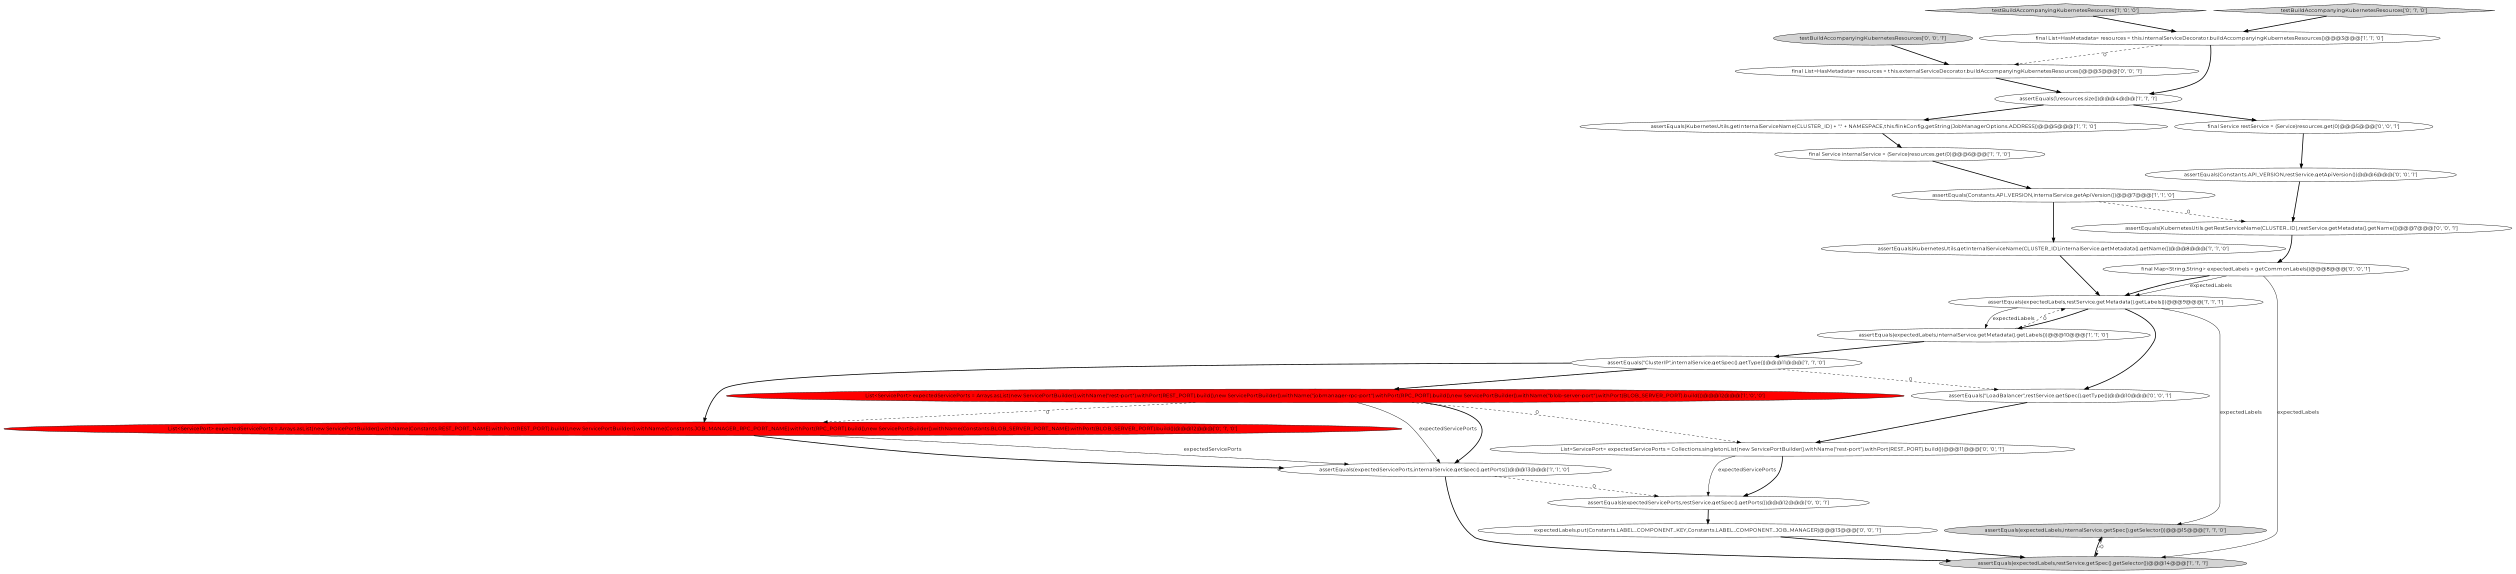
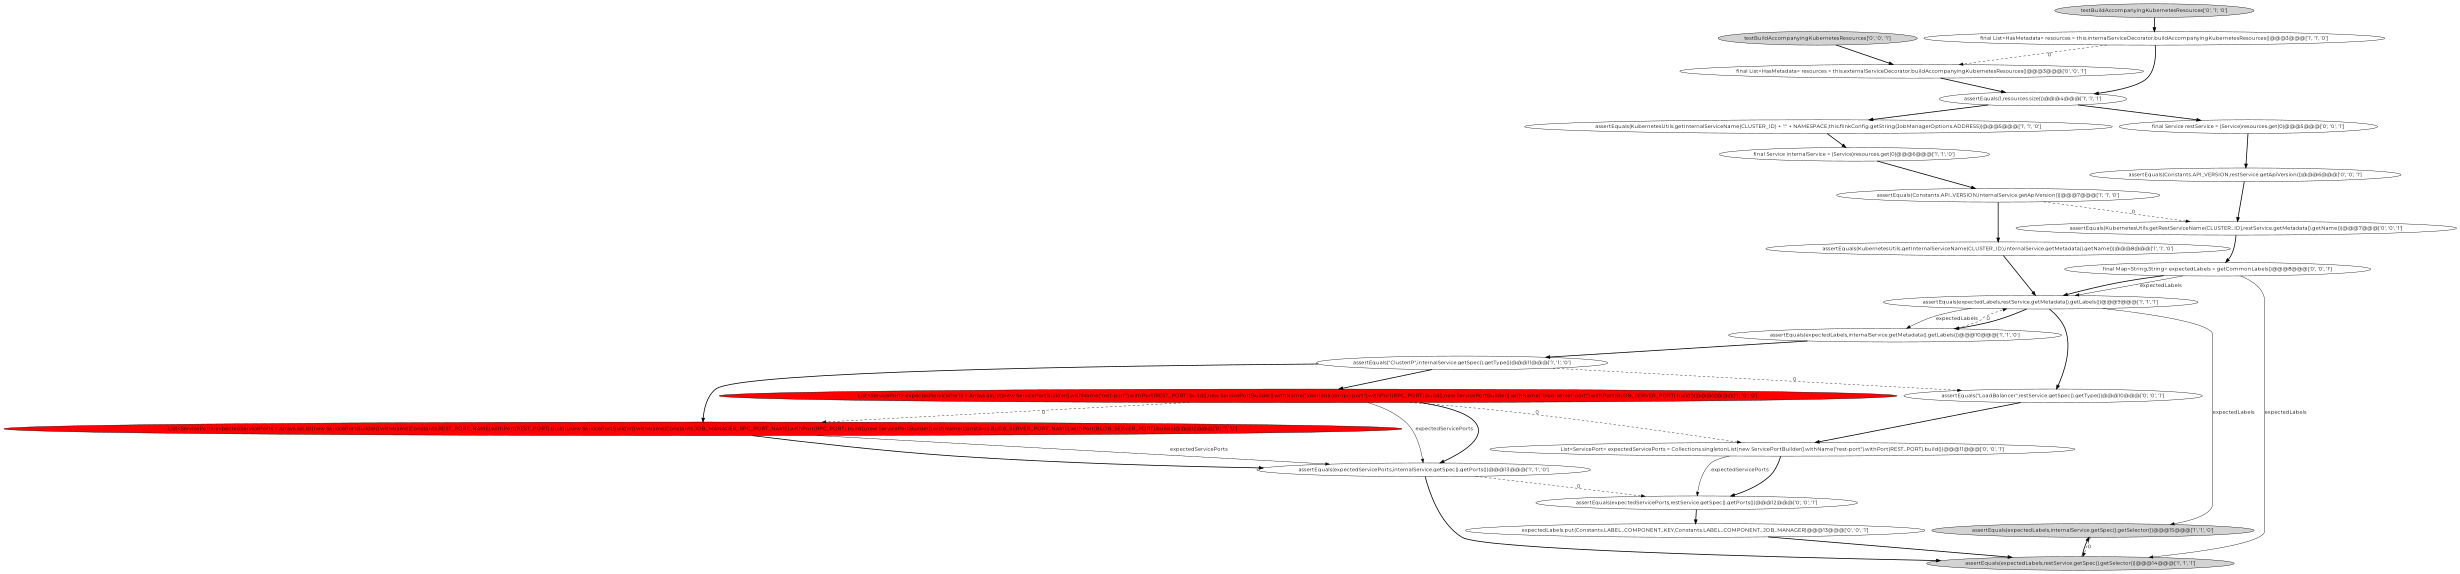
  digraph {
    fontname=Montserrat
    node [fillcolor=white fontname=Montserrat shape=ellipse style=filled]
    edge [fontname=Montserrat style=bold]
    n1 [label="assertEquals(KubernetesUtils.getInternalServiceName(CLUSTER_ID) + \".\" + NAMESPACE,this.flinkConfig.getString(JobManagerOptions.ADDRESS))@@@5@@@['1', '1', '0']"]
    n2 [label="final Service internalService = (Service)resources.get(0)@@@6@@@['1', '1', '0']"]
    n3 [label="assertEquals(Constants.API_VERSION,internalService.getApiVersion())@@@7@@@['1', '1', '0']"]
    n4 [label="List<ServicePort> expectedServicePorts = Collections.singletonList(new ServicePortBuilder().withName(\"rest-port\").withPort(REST_PORT).build())@@@11@@@['0', '0', '1']"]
    n5 [label="assertEquals(expectedServicePorts,restService.getSpec().getPorts())@@@12@@@['0', '0', '1']"]
    n6 [label="expectedLabels.put(Constants.LABEL_COMPONENT_KEY,Constants.LABEL_COMPONENT_JOB_MANAGER)@@@13@@@['0', '0', '1']"]
-   n7 [fillcolor=lightgray label="testBuildAccompanyingKubernetesResources['1', '0', '0']" shape=diamond]
    n8 [label="final List<HasMetadata> resources = this.internalServiceDecorator.buildAccompanyingKubernetesResources()@@@3@@@['1', '1', '0']"]
    n9 [label="final List<HasMetadata> resources = this.externalServiceDecorator.buildAccompanyingKubernetesResources()@@@3@@@['0', '0', '1']"]
    n10 [label="assertEquals(1,resources.size())@@@4@@@['1', '1', '1']"]
    n11 [label="final Map<String,String> expectedLabels = getCommonLabels()@@@8@@@['0', '0', '1']"]
    n12 [fillcolor=lightgray label="assertEquals(expectedLabels,restService.getSpec().getSelector())@@@14@@@['1', '1', '1']"]
    n13 [label="assertEquals(expectedLabels,restService.getMetadata().getLabels())@@@9@@@['1', '1', '1']"]
    n14 [fillcolor=lightgray label="assertEquals(expectedLabels,internalService.getSpec().getSelector())@@@15@@@['1', '1', '0']"]
    n15 [label="assertEquals(\"LoadBalancer\",restService.getSpec().getType())@@@10@@@['0', '0', '1']"]
    n16 [label="assertEquals(expectedLabels,internalService.getMetadata().getLabels())@@@10@@@['1', '1', '0']"]
    n17 [label="assertEquals(KubernetesUtils.getInternalServiceName(CLUSTER_ID),internalService.getMetadata().getName())@@@8@@@['1', '1', '0']"]
    n18 [label="assertEquals(KubernetesUtils.getRestServiceName(CLUSTER_ID),restService.getMetadata().getName())@@@7@@@['0', '0', '1']"]
    n19 [label="assertEquals(\"ClusterIP\",internalService.getSpec().getType())@@@11@@@['1', '1', '0']"]
    n20 [label="final Service restService = (Service)resources.get(0)@@@5@@@['0', '0', '1']"]
    n21 [label="assertEquals(Constants.API_VERSION,restService.getApiVersion())@@@6@@@['0', '0', '1']"]
    n22 [fillcolor=lightgray label="testBuildAccompanyingKubernetesResources['0', '0', '1']"]
    n23 [fillcolor=red label="List<ServicePort> expectedServicePorts = Arrays.asList(new ServicePortBuilder().withName(\"rest-port\").withPort(REST_PORT).build(),new ServicePortBuilder().withName(\"jobmanager-rpc-port\").withPort(RPC_PORT).build(),new ServicePortBuilder().withName(\"blob-server-port\").withPort(BLOB_SERVER_PORT).build())@@@12@@@['1', '0', '0']"]
    n24 [fillcolor=red label="List<ServicePort> expectedServicePorts = Arrays.asList(new ServicePortBuilder().withName(Constants.REST_PORT_NAME).withPort(REST_PORT).build(),new ServicePortBuilder().withName(Constants.JOB_MANAGER_RPC_PORT_NAME).withPort(RPC_PORT).build(),new ServicePortBuilder().withName(Constants.BLOB_SERVER_PORT_NAME).withPort(BLOB_SERVER_PORT).build())@@@12@@@['0', '1', '0']"]
    n25 [label="assertEquals(expectedServicePorts,internalService.getSpec().getPorts())@@@13@@@['1', '1', '0']"]
-   n26 [fillcolor=lightgray label="testBuildAccompanyingKubernetesResources['0', '1', '0']" shape=diamond]
+   n26 [fillcolor=lightgray label="testBuildAccompanyingKubernetesResources['0', '1', '0']"]
    n1 -> n2
    n2 -> n3
    n3 -> n17
    n3 -> n18 [label=0 style=dashed]
    n4 -> n5 [label=expectedServicePorts style=solid]
    n4 -> n5
    n5 -> n6
    n6 -> n12
-   n7 -> n8
    n8 -> n9 [label=0 style=dashed]
    n8 -> n10
    n9 -> n10
    n10 -> n1
    n10 -> n20
    n11 -> n12 [label=expectedLabels style=solid]
    n11 -> n13 [label=expectedLabels style=solid]
    n11 -> n13
    n12 -> n14
    n13 -> n14 [label=expectedLabels style=solid]
    n13 -> n15
    n13 -> n16
    n13 -> n16 [label=expectedLabels style=solid]
    n14 -> n12 [label=0 style=dashed]
    n15 -> n4
    n16 -> n13 [label=0 style=dashed]
    n16 -> n19
    n17 -> n13
    n18 -> n11
    n19 -> n15 [label=0 style=dashed]
    n19 -> n23
    n19 -> n24
    n20 -> n21
    n21 -> n18
    n22 -> n9
    n23 -> n4 [label=0 style=dashed]
    n23 -> n24 [label=0 style=dashed]
    n23 -> n25 [label=expectedServicePorts style=solid]
    n23 -> n25
    n24 -> n25 [label=expectedServicePorts style=solid]
    n24 -> n25
    n25 -> n5 [label=0 style=dashed]
    n25 -> n12
    n26 -> n8
  }
